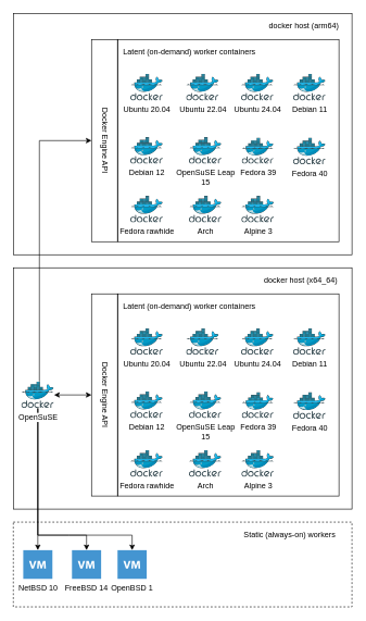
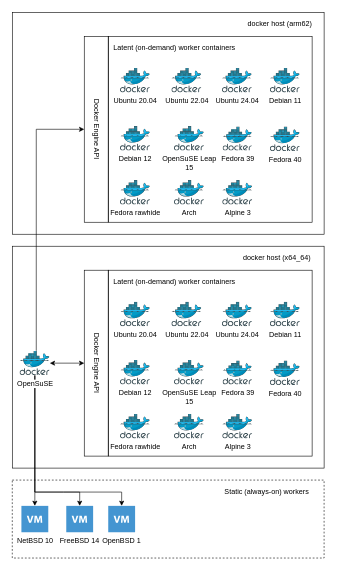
  <mxCell id="0" />
  <mxCell id="1" parent="0" />
  <mxCell id="2" value="" style="rounded=0;whiteSpace=wrap;html=1;fillColor=none;" vertex="1" parent="1"><mxGeometry x="20" y="20" width="520" height="370" as="geometry" /></mxCell>
  <mxCell id="3" value="" style="rounded=0;whiteSpace=wrap;html=1;fillColor=none;dashed=1;" parent="1" vertex="1"><mxGeometry x="20" y="800" width="520" height="130" as="geometry" /></mxCell>
  <mxCell id="4" value="" style="rounded=0;whiteSpace=wrap;html=1;fillColor=none;" parent="1" vertex="1"><mxGeometry x="20" y="410" width="520" height="370" as="geometry" /></mxCell>
  <mxCell id="5" value="" style="rounded=0;whiteSpace=wrap;html=1;fillColor=none;" parent="1" vertex="1"><mxGeometry x="180" y="450" width="340" height="310" as="geometry" /></mxCell>
  <mxCell id="6" value="Ubuntu 20.04" style="aspect=fixed;html=1;points=[];align=center;image;fontSize=12;image=img/lib/mscae/Docker.svg;fillColor=none;" parent="1" vertex="1"><mxGeometry x="200" y="503" width="50" height="41" as="geometry" /></mxCell>
  <mxCell id="7" value="Ubuntu 24.04" style="aspect=fixed;html=1;points=[];align=center;image;fontSize=12;image=img/lib/mscae/Docker.svg;fillColor=none;" parent="1" vertex="1"><mxGeometry x="370" y="503" width="50" height="41" as="geometry" /></mxCell>
  <mxCell id="8" value="Debian 11" style="aspect=fixed;html=1;points=[];align=center;image;fontSize=12;image=img/lib/mscae/Docker.svg;fillColor=none;" parent="1" vertex="1"><mxGeometry x="450" y="503" width="50" height="41" as="geometry" /></mxCell>
  <mxCell id="9" value="Ubuntu 22.04" style="aspect=fixed;html=1;points=[];align=center;image;fontSize=12;image=img/lib/mscae/Docker.svg;fillColor=none;" parent="1" vertex="1"><mxGeometry x="285.8" y="503" width="50" height="41" as="geometry" /></mxCell>
  <mxCell id="10" value="Fedora 39" style="aspect=fixed;html=1;points=[];align=center;image;fontSize=12;image=img/lib/mscae/Docker.svg;fillColor=none;" parent="1" vertex="1"><mxGeometry x="371.22" y="601" width="48.78" height="40" as="geometry" /></mxCell>
  <mxCell id="11" value="Fedora 40" style="aspect=fixed;html=1;points=[];align=center;image;fontSize=12;image=img/lib/mscae/Docker.svg;fillColor=none;" parent="1" vertex="1"><mxGeometry x="450" y="601" width="50" height="41" as="geometry" /></mxCell>
  <mxCell id="12" value="OpenSuSE Leap &lt;br&gt;15" style="aspect=fixed;html=1;points=[];align=center;image;fontSize=12;image=img/lib/mscae/Docker.svg;fillColor=none;" parent="1" vertex="1"><mxGeometry x="290" y="600" width="50" height="41" as="geometry" /></mxCell>
  <mxCell id="13" value="Debian 12" style="aspect=fixed;html=1;points=[];align=center;image;fontSize=12;image=img/lib/mscae/Docker.svg;fillColor=none;" parent="1" vertex="1"><mxGeometry x="200" y="600" width="50" height="41" as="geometry" /></mxCell>
  <mxCell id="14" style="edgeStyle=orthogonalEdgeStyle;rounded=0;orthogonalLoop=1;jettySize=auto;html=1;startArrow=classic;startFill=1;entryX=0;entryY=0.5;entryDx=0;entryDy=0;" parent="1" source="19" target="44" edge="1"><mxGeometry relative="1" as="geometry" /></mxCell>
  <mxCell id="15" style="edgeStyle=orthogonalEdgeStyle;rounded=0;orthogonalLoop=1;jettySize=auto;html=1;" edge="1" parent="1" source="19" target="25"><mxGeometry relative="1" as="geometry" /></mxCell>
  <mxCell id="16" style="edgeStyle=orthogonalEdgeStyle;rounded=0;orthogonalLoop=1;jettySize=auto;html=1;" edge="1" parent="1" source="19" target="23"><mxGeometry relative="1" as="geometry"><Array as="points"><mxPoint x="105" y="820" /><mxPoint x="192" y="820" /></Array></mxGeometry></mxCell>
  <mxCell id="17" style="edgeStyle=orthogonalEdgeStyle;rounded=0;orthogonalLoop=1;jettySize=auto;html=1;" edge="1" parent="1" source="19" target="24"><mxGeometry relative="1" as="geometry"><Array as="points"><mxPoint x="105" y="820" /><mxPoint x="272" y="820" /></Array></mxGeometry></mxCell>
  <mxCell id="18" style="edgeStyle=orthogonalEdgeStyle;rounded=0;orthogonalLoop=1;jettySize=auto;html=1;entryX=0;entryY=0.5;entryDx=0;entryDy=0;" edge="1" parent="1" source="19" target="43"><mxGeometry relative="1" as="geometry"><Array as="points"><mxPoint x="60" y="215" /></Array></mxGeometry></mxCell>
  <mxCell id="19" value="OpenSuSE" style="aspect=fixed;html=1;points=[];align=center;image;fontSize=12;image=img/lib/mscae/Docker.svg;fillColor=none;" parent="1" vertex="1"><mxGeometry x="32.6" y="584.5" width="50" height="41" as="geometry" /></mxCell>
  <mxCell id="20" value="Latent (on-demand) worker containers" style="text;html=1;strokeColor=none;fillColor=none;align=center;verticalAlign=middle;rounded=0;" parent="1" vertex="1"><mxGeometry x="270" y="460" width="40" height="20" as="geometry" /></mxCell>
  <mxCell id="21" value="docker host (x64_64)" style="text;html=1;strokeColor=none;fillColor=none;align=center;verticalAlign=middle;rounded=0;" parent="1" vertex="1"><mxGeometry x="402.4" y="420" width="117.6" height="20" as="geometry" /></mxCell>
  <mxCell id="22" value="Static (always-on) workers" style="text;html=1;strokeColor=none;fillColor=none;align=center;verticalAlign=middle;rounded=0;" parent="1" vertex="1"><mxGeometry x="370" y="810" width="147.5" height="20" as="geometry" /></mxCell>
  <mxCell id="23" value="FreeBSD 14" style="shadow=0;dashed=0;html=1;strokeColor=none;fillColor=#4495D1;labelPosition=center;verticalLabelPosition=bottom;verticalAlign=top;align=center;outlineConnect=0;shape=mxgraph.veeam.2d.virtual_machine;" parent="1" vertex="1"><mxGeometry x="110" y="843" width="44.8" height="44" as="geometry" /></mxCell>
  <mxCell id="24" value="OpenBSD 1" style="shadow=0;dashed=0;html=1;strokeColor=none;fillColor=#4495D1;labelPosition=center;verticalLabelPosition=bottom;verticalAlign=top;align=center;outlineConnect=0;shape=mxgraph.veeam.2d.virtual_machine;" parent="1" vertex="1"><mxGeometry x="180" y="843" width="44.8" height="44" as="geometry" /></mxCell>
  <mxCell id="25" value="NetBSD 10" style="shadow=0;dashed=0;html=1;strokeColor=none;fillColor=#4495D1;labelPosition=center;verticalLabelPosition=bottom;verticalAlign=top;align=center;outlineConnect=0;shape=mxgraph.veeam.2d.virtual_machine;" parent="1" vertex="1"><mxGeometry x="35.2" y="843" width="44.8" height="44" as="geometry" /></mxCell>
  <mxCell id="26" value="Fedora rawhide" style="aspect=fixed;html=1;points=[];align=center;image;fontSize=12;image=img/lib/mscae/Docker.svg;fillColor=none;" vertex="1" parent="1"><mxGeometry x="200" y="690" width="50" height="41" as="geometry" /></mxCell>
  <mxCell id="27" value="Arch" style="aspect=fixed;html=1;points=[];align=center;image;fontSize=12;image=img/lib/mscae/Docker.svg;fillColor=none;" vertex="1" parent="1"><mxGeometry x="290" y="690" width="50" height="41" as="geometry" /></mxCell>
  <mxCell id="28" value="Alpine 3" style="aspect=fixed;html=1;points=[];align=center;image;fontSize=12;image=img/lib/mscae/Docker.svg;fillColor=none;" vertex="1" parent="1"><mxGeometry x="370.61" y="690" width="50" height="41" as="geometry" /></mxCell>
  <mxCell id="29" value="" style="rounded=0;whiteSpace=wrap;html=1;fillColor=none;" vertex="1" parent="1"><mxGeometry x="180" y="60" width="340" height="310" as="geometry" /></mxCell>
  <mxCell id="30" value="Ubuntu 20.04" style="aspect=fixed;html=1;points=[];align=center;image;fontSize=12;image=img/lib/mscae/Docker.svg;fillColor=none;" vertex="1" parent="1"><mxGeometry x="200" y="113" width="50" height="41" as="geometry" /></mxCell>
  <mxCell id="31" value="Ubuntu 24.04" style="aspect=fixed;html=1;points=[];align=center;image;fontSize=12;image=img/lib/mscae/Docker.svg;fillColor=none;" vertex="1" parent="1"><mxGeometry x="370" y="113" width="50" height="41" as="geometry" /></mxCell>
  <mxCell id="32" value="Debian 11" style="aspect=fixed;html=1;points=[];align=center;image;fontSize=12;image=img/lib/mscae/Docker.svg;fillColor=none;" vertex="1" parent="1"><mxGeometry x="450" y="113" width="50" height="41" as="geometry" /></mxCell>
  <mxCell id="33" value="Ubuntu 22.04" style="aspect=fixed;html=1;points=[];align=center;image;fontSize=12;image=img/lib/mscae/Docker.svg;fillColor=none;" vertex="1" parent="1"><mxGeometry x="285.8" y="113" width="50" height="41" as="geometry" /></mxCell>
  <mxCell id="34" value="Fedora 39" style="aspect=fixed;html=1;points=[];align=center;image;fontSize=12;image=img/lib/mscae/Docker.svg;fillColor=none;" vertex="1" parent="1"><mxGeometry x="371.22" y="211" width="48.78" height="40" as="geometry" /></mxCell>
  <mxCell id="35" value="Fedora 40" style="aspect=fixed;html=1;points=[];align=center;image;fontSize=12;image=img/lib/mscae/Docker.svg;fillColor=none;" vertex="1" parent="1"><mxGeometry x="450" y="211" width="50" height="41" as="geometry" /></mxCell>
  <mxCell id="36" value="OpenSuSE Leap &lt;br&gt;15" style="aspect=fixed;html=1;points=[];align=center;image;fontSize=12;image=img/lib/mscae/Docker.svg;fillColor=none;" vertex="1" parent="1"><mxGeometry x="290" y="210" width="50" height="41" as="geometry" /></mxCell>
  <mxCell id="37" value="Debian 12" style="aspect=fixed;html=1;points=[];align=center;image;fontSize=12;image=img/lib/mscae/Docker.svg;fillColor=none;" vertex="1" parent="1"><mxGeometry x="200" y="210" width="50" height="41" as="geometry" /></mxCell>
  <mxCell id="38" value="Latent (on-demand) worker containers" style="text;html=1;strokeColor=none;fillColor=none;align=center;verticalAlign=middle;rounded=0;" vertex="1" parent="1"><mxGeometry x="270" y="70" width="40" height="20" as="geometry" /></mxCell>
- <mxCell id="39" value="docker host (arm64)" style="text;html=1;strokeColor=none;fillColor=none;align=center;verticalAlign=middle;rounded=0;" vertex="1" parent="1"><mxGeometry x="412.4" y="30" width="107.6" height="20" as="geometry" /></mxCell>
+ <mxCell id="39" value="docker host (arm62)" style="text;html=1;strokeColor=none;fillColor=none;align=center;verticalAlign=middle;rounded=0;" vertex="1" parent="1"><mxGeometry x="412.4" y="30" width="107.6" height="20" as="geometry" /></mxCell>
  <mxCell id="40" value="Fedora rawhide" style="aspect=fixed;html=1;points=[];align=center;image;fontSize=12;image=img/lib/mscae/Docker.svg;fillColor=none;" vertex="1" parent="1"><mxGeometry x="200" y="300" width="50" height="41" as="geometry" /></mxCell>
  <mxCell id="41" value="Arch" style="aspect=fixed;html=1;points=[];align=center;image;fontSize=12;image=img/lib/mscae/Docker.svg;fillColor=none;" vertex="1" parent="1"><mxGeometry x="290" y="300" width="50" height="41" as="geometry" /></mxCell>
  <mxCell id="42" value="Alpine 3" style="aspect=fixed;html=1;points=[];align=center;image;fontSize=12;image=img/lib/mscae/Docker.svg;fillColor=none;" vertex="1" parent="1"><mxGeometry x="370.61" y="300" width="50" height="41" as="geometry" /></mxCell>
  <mxCell id="43" value="" style="rounded=0;whiteSpace=wrap;html=1;fillColor=none;" vertex="1" parent="1"><mxGeometry x="140" y="60" width="40" height="310" as="geometry" /></mxCell>
  <mxCell id="44" value="" style="rounded=0;whiteSpace=wrap;html=1;fillColor=none;" vertex="1" parent="1"><mxGeometry x="140" y="450" width="40" height="310" as="geometry" /></mxCell>
  <mxCell id="45" value="Docker Engine API" style="text;html=1;strokeColor=none;fillColor=none;align=center;verticalAlign=middle;whiteSpace=wrap;rounded=0;direction=east;rotation=90;" vertex="1" parent="1"><mxGeometry x="100" y="200" width="120" height="30" as="geometry" /></mxCell>
  <mxCell id="46" value="Docker Engine API" style="text;html=1;strokeColor=none;fillColor=none;align=center;verticalAlign=middle;whiteSpace=wrap;rounded=0;direction=east;rotation=90;" vertex="1" parent="1"><mxGeometry x="100" y="590" width="120" height="30" as="geometry" /></mxCell>
